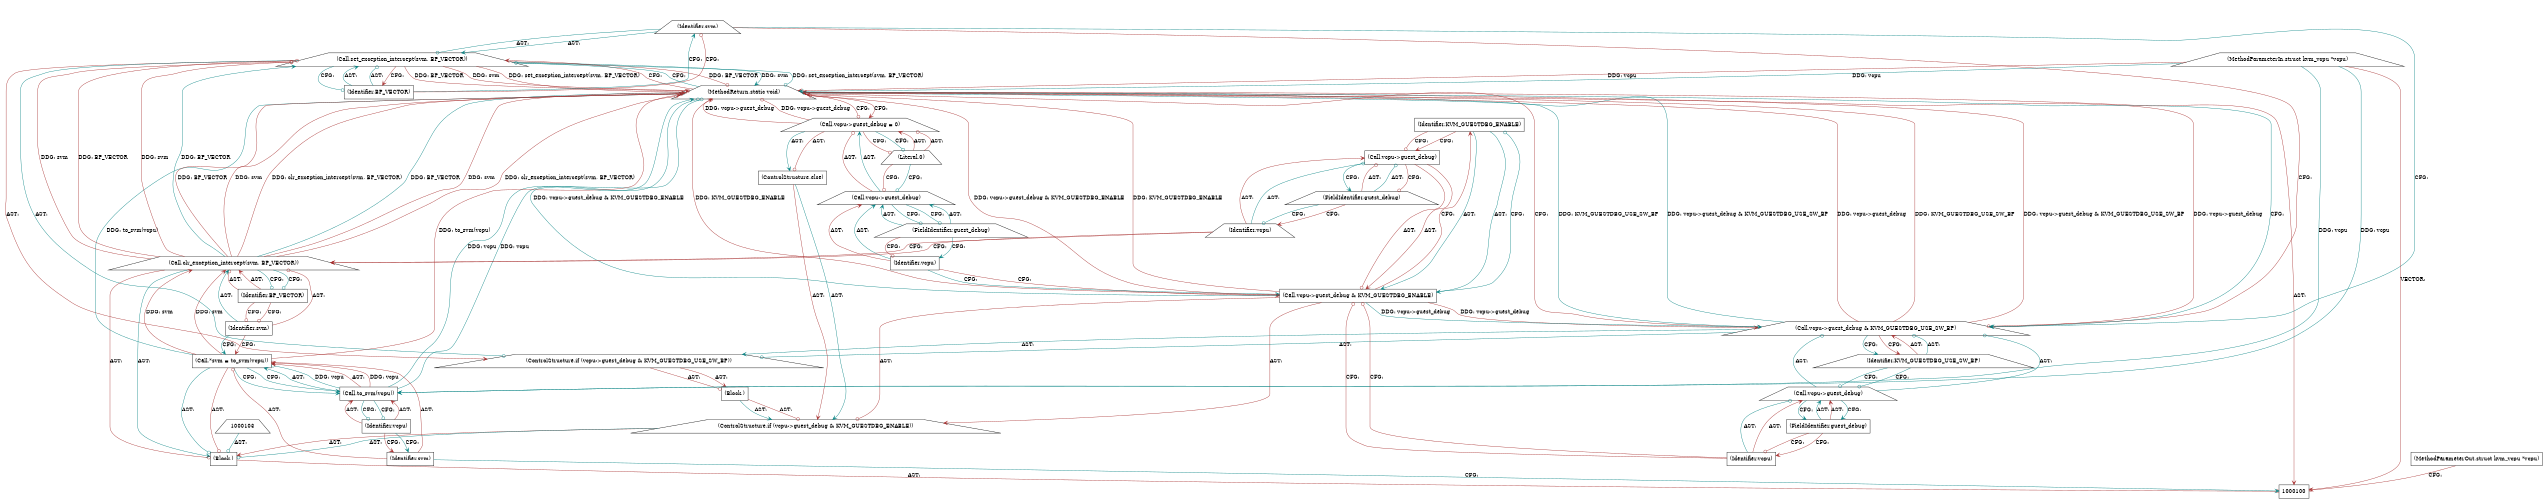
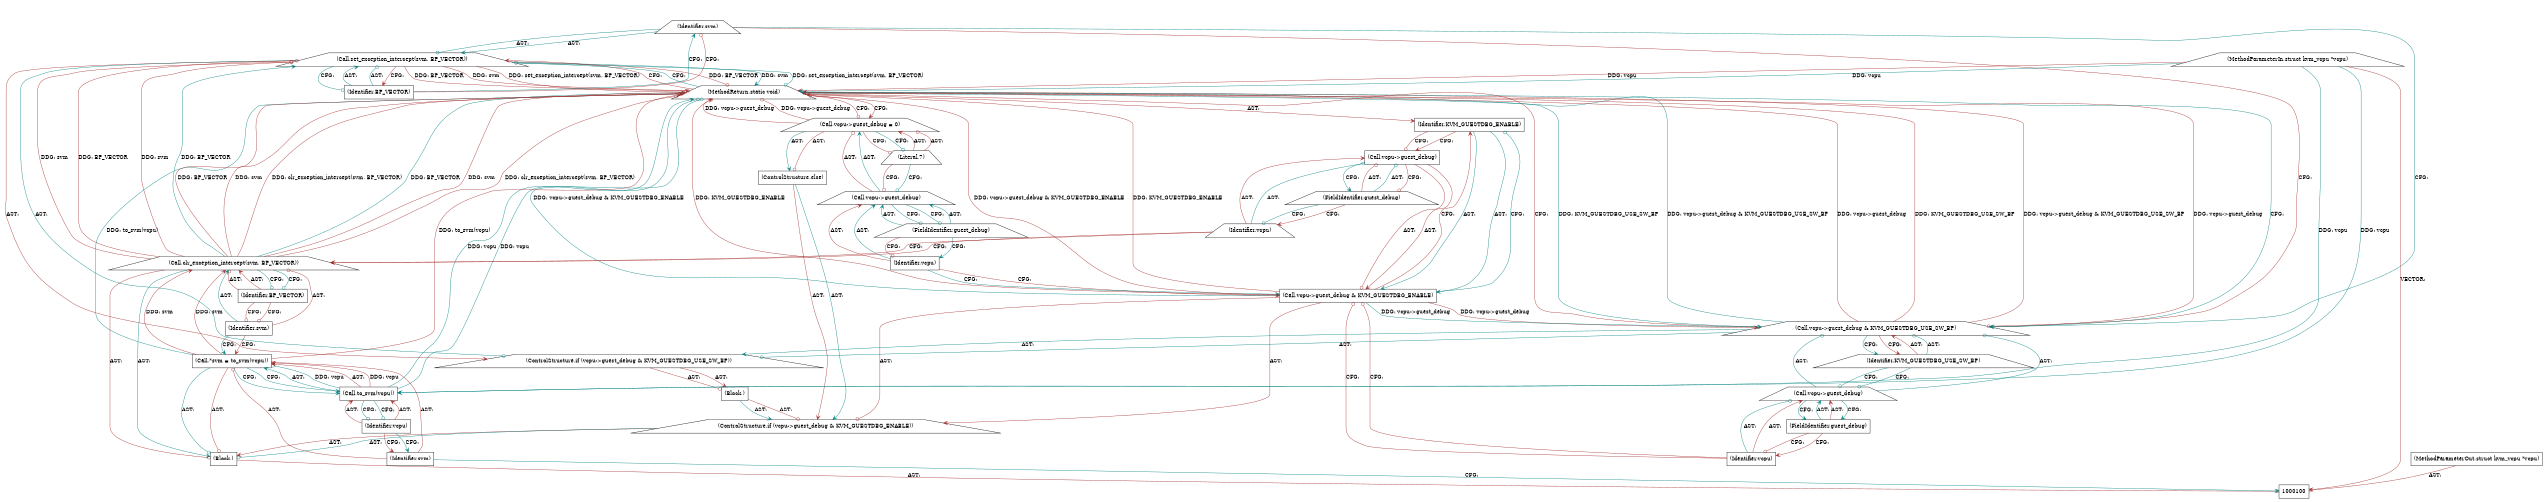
  digraph {
    node [shape=box]
    edge [arrowhead=vee color=brown]
    n1 [label="(Identifier,svm)" shape=trapezium]
    n2 [label="(Call,set_exception_intercept(svm, BP_VECTOR))" shape=trapezium]
    n3 [label="(Call,vcpu->guest_debug & KVM_GUESTDBG_USE_SW_BP)" shape=trapezium]
    n4 [label="(Identifier,BP_VECTOR)"]
    n5 [label="(MethodReturn,static void)" shape=trapezium]
    n6 [label="(ControlStructure,if (vcpu->guest_debug & KVM_GUESTDBG_USE_SW_BP))" shape=trapezium]
    n7 [label="(Identifier,KVM_GUESTDBG_USE_SW_BP)" shape=trapezium]
    n8 [label="(Call,vcpu->guest_debug = 0)" shape=trapezium]
    1000100
    n10 [label="(Block,)"]
    n11 [label="(ControlStructure,else)"]
    n12 [label="(ControlStructure,if (vcpu->guest_debug & KVM_GUESTDBG_ENABLE))" shape=trapezium]
    n13 [label="(Block,)"]
-   n14 [label="(Literal,0)" shape=trapezium]
+   n14 [label="(Literal,7)" shape=trapezium]
    n15 [label="(Call,vcpu->guest_debug)" shape=trapezium]
    n16 [label="(FieldIdentifier,guest_debug)" shape=trapezium]
    n17 [label="(Identifier,vcpu)"]
    n18 [label="(Call,vcpu->guest_debug & KVM_GUESTDBG_ENABLE)"]
    n19 [label="(Identifier,KVM_GUESTDBG_ENABLE)"]
    n20 [label="(MethodParameterIn,struct kvm_vcpu *vcpu)" shape=trapezium]
    n21 [label="(Call,to_svm(vcpu))"]
    n22 [label="(Call,*svm = to_svm(vcpu))"]
    n23 [label="(Identifier,vcpu)"]
    n24 [label="(MethodParameterOut,struct kvm_vcpu *vcpu)"]
    n25 [label="(Call,clr_exception_intercept(svm, BP_VECTOR))" shape=trapezium]
    n26 [label="(Identifier,BP_VECTOR)"]
    n27 [label="(Identifier,svm)"]
    n28 [label="(Identifier,svm)"]
    n29 [label="(FieldIdentifier,guest_debug)" shape=trapezium]
    n30 [label="(Call,vcpu->guest_debug)"]
    n31 [label="(Identifier,vcpu)" shape=trapezium]
    n32 [label="(FieldIdentifier,guest_debug)"]
    n33 [label="(Call,vcpu->guest_debug)" shape=trapezium]
    n34 [label="(Identifier,vcpu)"]
-   1000103 [shape=trapezium]
    n1 -> n2 [color=teal label="AST: "]
    n1 -> n2 [arrowhead=odot color=teal label="AST: "]
    n1 -> n3 [color=teal label="CFG: "]
    n1 -> n3 [arrowhead=odot label="CFG: "]
    n2 -> n4 [label="CFG: "]
    n2 -> n4 [arrowhead=odot color=teal label="CFG: "]
    n2 -> n5 [arrowhead=odot label="DDG: BP_VECTOR"]
    n2 -> n5 [color=teal label="DDG: svm"]
    n2 -> n5 [arrowhead=odot color=teal label="DDG: set_exception_intercept(svm, BP_VECTOR)"]
    n2 -> n5 [label="DDG: BP_VECTOR"]
    n2 -> n5 [arrowhead=odot label="DDG: svm"]
    n2 -> n5 [arrowhead=odot label="DDG: set_exception_intercept(svm, BP_VECTOR)"]
    n2 -> n6 [label="AST: "]
    n2 -> n6 [arrowhead=odot color=teal label="AST: "]
    n3 -> n5 [arrowhead=odot color=teal label="DDG: KVM_GUESTDBG_USE_SW_BP"]
    n3 -> n5 [arrowhead=odot color=teal label="DDG: vcpu->guest_debug & KVM_GUESTDBG_USE_SW_BP"]
    n3 -> n5 [label="DDG: vcpu->guest_debug"]
    n3 -> n5 [label="DDG: KVM_GUESTDBG_USE_SW_BP"]
    n3 -> n5 [label="DDG: vcpu->guest_debug & KVM_GUESTDBG_USE_SW_BP"]
    n3 -> n5 [label="DDG: vcpu->guest_debug"]
    n3 -> n6 [color=teal label="AST: "]
    n3 -> n6 [arrowhead=odot color=teal label="AST: "]
    n3 -> n7 [color=teal label="CFG: "]
    n3 -> n7 [label="CFG: "]
    n4 -> n1 [color=teal label="CFG: "]
    n4 -> n1 [arrowhead=odot label="CFG: "]
    n4 -> n2 [color=teal label="AST: "]
    n4 -> n2 [arrowhead=odot color=teal label="AST: "]
    n5 -> n2 [label="CFG: "]
    n5 -> n2 [arrowhead=odot color=teal label="CFG: "]
    n5 -> n3 [color=teal label="CFG: "]
    n5 -> n3 [arrowhead=odot label="CFG: "]
    n5 -> n8 [arrowhead=odot label="CFG: "]
    n5 -> n8 [label="CFG: "]
-   n5 -> 1000100 [label="AST: "]
+   n5 -> n19 [label="AST: "]
    n6 -> n10 [arrowhead=odot label="AST: "]
    n6 -> n10 [label="AST: "]
    n7 -> n3 [label="AST: "]
    n7 -> n3 [arrowhead=odot color=teal label="AST: "]
    n7 -> n33 [arrowhead=odot color=teal label="CFG: "]
    n7 -> n33 [arrowhead=odot color=teal label="CFG: "]
    n8 -> n5 [label="DDG: vcpu->guest_debug"]
    n8 -> n5 [arrowhead=odot label="DDG: vcpu->guest_debug"]
    n8 -> n11 [arrowhead=odot label="AST: "]
    n8 -> n11 [color=teal label="AST: "]
    n8 -> n14 [arrowhead=odot label="CFG: "]
    n8 -> n14 [arrowhead=odot color=teal label="CFG: "]
    n10 -> n12 [arrowhead=odot label="AST: "]
    n10 -> n12 [color=teal label="AST: "]
    n11 -> n12 [color=teal label="AST: "]
    n11 -> n12 [label="AST: "]
    n12 -> n13 [label="AST: "]
    n12 -> n13 [arrowhead=odot color=teal label="AST: "]
    n13 -> 1000100 [arrowhead=odot label="AST: "]
    n14 -> n8 [label="AST: "]
    n14 -> n8 [arrowhead=odot label="AST: "]
    n14 -> n15 [arrowhead=odot color=teal label="CFG: "]
    n14 -> n15 [arrowhead=odot label="CFG: "]
    n15 -> n8 [color=teal label="AST: "]
    n15 -> n8 [arrowhead=odot label="AST: "]
    n15 -> n16 [arrowhead=odot color=teal label="CFG: "]
    n15 -> n16 [arrowhead=odot color=teal label="CFG: "]
    n16 -> n15 [color=teal label="AST: "]
    n16 -> n15 [color=teal label="AST: "]
    n16 -> n17 [color=teal label="CFG: "]
    n16 -> n17 [arrowhead=odot label="CFG: "]
    n17 -> n15 [label="AST: "]
    n17 -> n15 [color=teal label="AST: "]
    n17 -> n18 [label="CFG: "]
    n17 -> n18 [color=teal label="CFG: "]
    n18 -> n3 [label="DDG: vcpu->guest_debug"]
    n18 -> n3 [color=teal label="DDG: vcpu->guest_debug"]
    n18 -> n5 [arrowhead=odot color=teal label="DDG: vcpu->guest_debug & KVM_GUESTDBG_ENABLE"]
    n18 -> n5 [arrowhead=odot label="DDG: KVM_GUESTDBG_ENABLE"]
    n18 -> n5 [arrowhead=odot label="DDG: vcpu->guest_debug & KVM_GUESTDBG_ENABLE"]
    n18 -> n5 [label="DDG: KVM_GUESTDBG_ENABLE"]
    n18 -> n12 [label="AST: "]
    n18 -> n12 [arrowhead=odot label="AST: "]
    n18 -> n19 [arrowhead=odot color=teal label="CFG: "]
    n18 -> n19 [label="CFG: "]
    n19 -> n18 [color=teal label="AST: "]
    n19 -> n18 [color=teal label="AST: "]
    n19 -> n30 [label="CFG: "]
    n19 -> n30 [arrowhead=odot label="CFG: "]
    n20 -> n5 [label="DDG: vcpu"]
    n20 -> n5 [color=teal label="DDG: vcpu"]
    n20 -> 1000100 [label="VECTOR: "]
    n20 -> n21 [color=teal label="DDG: vcpu"]
    n20 -> n21 [color=teal label="DDG: vcpu"]
    n21 -> n5 [arrowhead=odot color=teal label="DDG: vcpu"]
    n21 -> n5 [color=teal label="DDG: vcpu"]
    n21 -> n22 [color=teal label="AST: "]
    n21 -> n22 [arrowhead=odot color=teal label="DDG: vcpu"]
    n21 -> n22 [label="AST: "]
    n21 -> n22 [label="DDG: vcpu"]
    n21 -> n23 [arrowhead=odot color=teal label="CFG: "]
    n21 -> n23 [arrowhead=odot color=teal label="CFG: "]
    n22 -> n5 [color=teal label="DDG: to_svm(vcpu)"]
    n22 -> n5 [label="DDG: to_svm(vcpu)"]
    n22 -> n13 [arrowhead=odot color=teal label="AST: "]
    n22 -> n13 [arrowhead=odot label="AST: "]
    n22 -> n21 [color=teal label="CFG: "]
    n22 -> n21 [color=teal label="CFG: "]
    n22 -> n25 [label="DDG: svm"]
    n22 -> n25 [label="DDG: svm"]
    n23 -> n21 [label="AST: "]
    n23 -> n21 [label="AST: "]
    n23 -> n27 [label="CFG: "]
    n23 -> n27 [color=teal label="CFG: "]
-   n24 -> 1000100 [arrowhead=odot label="CFG: "]
+   n24 -> 1000100 [arrowhead=odot label="AST: "]
    n25 -> n2 [arrowhead=odot label="DDG: svm"]
    n25 -> n2 [arrowhead=odot label="DDG: BP_VECTOR"]
    n25 -> n2 [arrowhead=odot label="DDG: svm"]
    n25 -> n2 [color=teal label="DDG: BP_VECTOR"]
    n25 -> n5 [arrowhead=odot label="DDG: clr_exception_intercept(svm, BP_VECTOR)"]
    n25 -> n5 [arrowhead=odot color=teal label="DDG: BP_VECTOR"]
    n25 -> n5 [label="DDG: svm"]
    n25 -> n5 [arrowhead=odot label="DDG: clr_exception_intercept(svm, BP_VECTOR)"]
    n25 -> n5 [label="DDG: BP_VECTOR"]
    n25 -> n5 [arrowhead=odot label="DDG: svm"]
    n25 -> n13 [color=teal label="AST: "]
    n25 -> n13 [arrowhead=odot label="AST: "]
    n25 -> n26 [arrowhead=odot color=teal label="CFG: "]
    n25 -> n26 [arrowhead=odot color=teal label="CFG: "]
    n26 -> n25 [arrowhead=odot label="AST: "]
    n26 -> n25 [label="AST: "]
    n26 -> n28 [arrowhead=odot label="CFG: "]
    n26 -> n28 [arrowhead=odot label="CFG: "]
    n27 -> 1000100 [color=teal label="CFG: "]
    n27 -> n22 [arrowhead=odot label="AST: "]
    n27 -> n22 [arrowhead=odot label="AST: "]
    n28 -> n22 [label="CFG: "]
    n28 -> n22 [color=teal label="CFG: "]
    n28 -> n25 [arrowhead=odot label="AST: "]
    n28 -> n25 [color=teal label="AST: "]
    n29 -> n30 [arrowhead=odot label="AST: "]
    n29 -> n30 [arrowhead=odot color=teal label="AST: "]
    n29 -> n31 [label="CFG: "]
    n29 -> n31 [arrowhead=odot color=teal label="CFG: "]
    n30 -> n18 [arrowhead=odot label="AST: "]
    n30 -> n18 [label="AST: "]
    n30 -> n29 [arrowhead=odot label="CFG: "]
    n30 -> n29 [color=teal label="CFG: "]
    n31 -> n25 [label="CFG: "]
    n31 -> n25 [label="CFG: "]
    n31 -> n30 [label="AST: "]
    n31 -> n30 [arrowhead=odot color=teal label="AST: "]
    n32 -> n33 [color=teal label="AST: "]
    n32 -> n33 [label="AST: "]
    n32 -> n34 [label="CFG: "]
    n32 -> n34 [arrowhead=odot label="CFG: "]
    n33 -> n3 [arrowhead=odot color=teal label="AST: "]
    n33 -> n3 [arrowhead=odot color=teal label="AST: "]
    n33 -> n32 [color=teal label="CFG: "]
    n33 -> n32 [color=teal label="CFG: "]
    n34 -> n18 [arrowhead=odot label="CFG: "]
    n34 -> n18 [arrowhead=odot label="CFG: "]
    n34 -> n33 [label="AST: "]
    n34 -> n33 [arrowhead=odot color=teal label="AST: "]
-   1000103 -> n13 [arrowhead=odot color=teal label="AST: "]
  }
